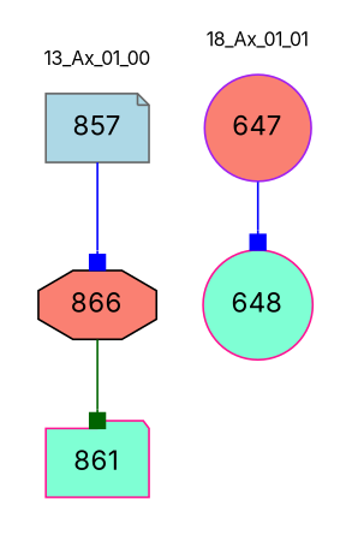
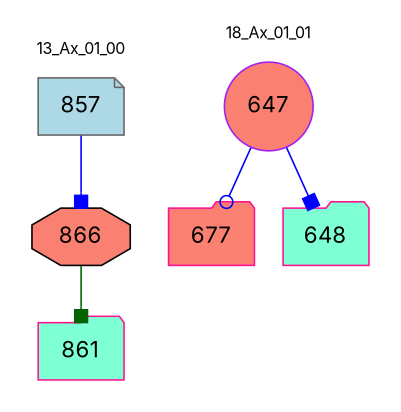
  digraph {
    fontname=Inter
    node [color=deeppink fillcolor=salmon fontname=Inter shape=folder style=filled]
    edge [arrowhead=box color=blue fontname=Inter]
    n1 [color=gray40 fillcolor=lightblue label=857 shape=note]
    n2 [color=black label=866 shape=octagon]
    n3 [fillcolor=aquamarine label=861]
    n4 [color=purple label=647 shape=circle]
-   n6 [fillcolor=aquamarine label=648 shape=circle]
+   n5 [label=677]
+   n6 [fillcolor=aquamarine label=648]
    subgraph cluster_1 {
      color=white
      fontsize=10
      label="13_Ax_01_00"
      n1
      n2
      n3
    }
    subgraph cluster_2 {
      color=white
      fontsize=10
      label="18_Ax_01_01"
      n4
+     n5
      n6
    }
    n1 -> n2
    n2 -> n3 [color=darkgreen]
+   n4 -> n5 [arrowhead=odot]
    n4 -> n6
  }
